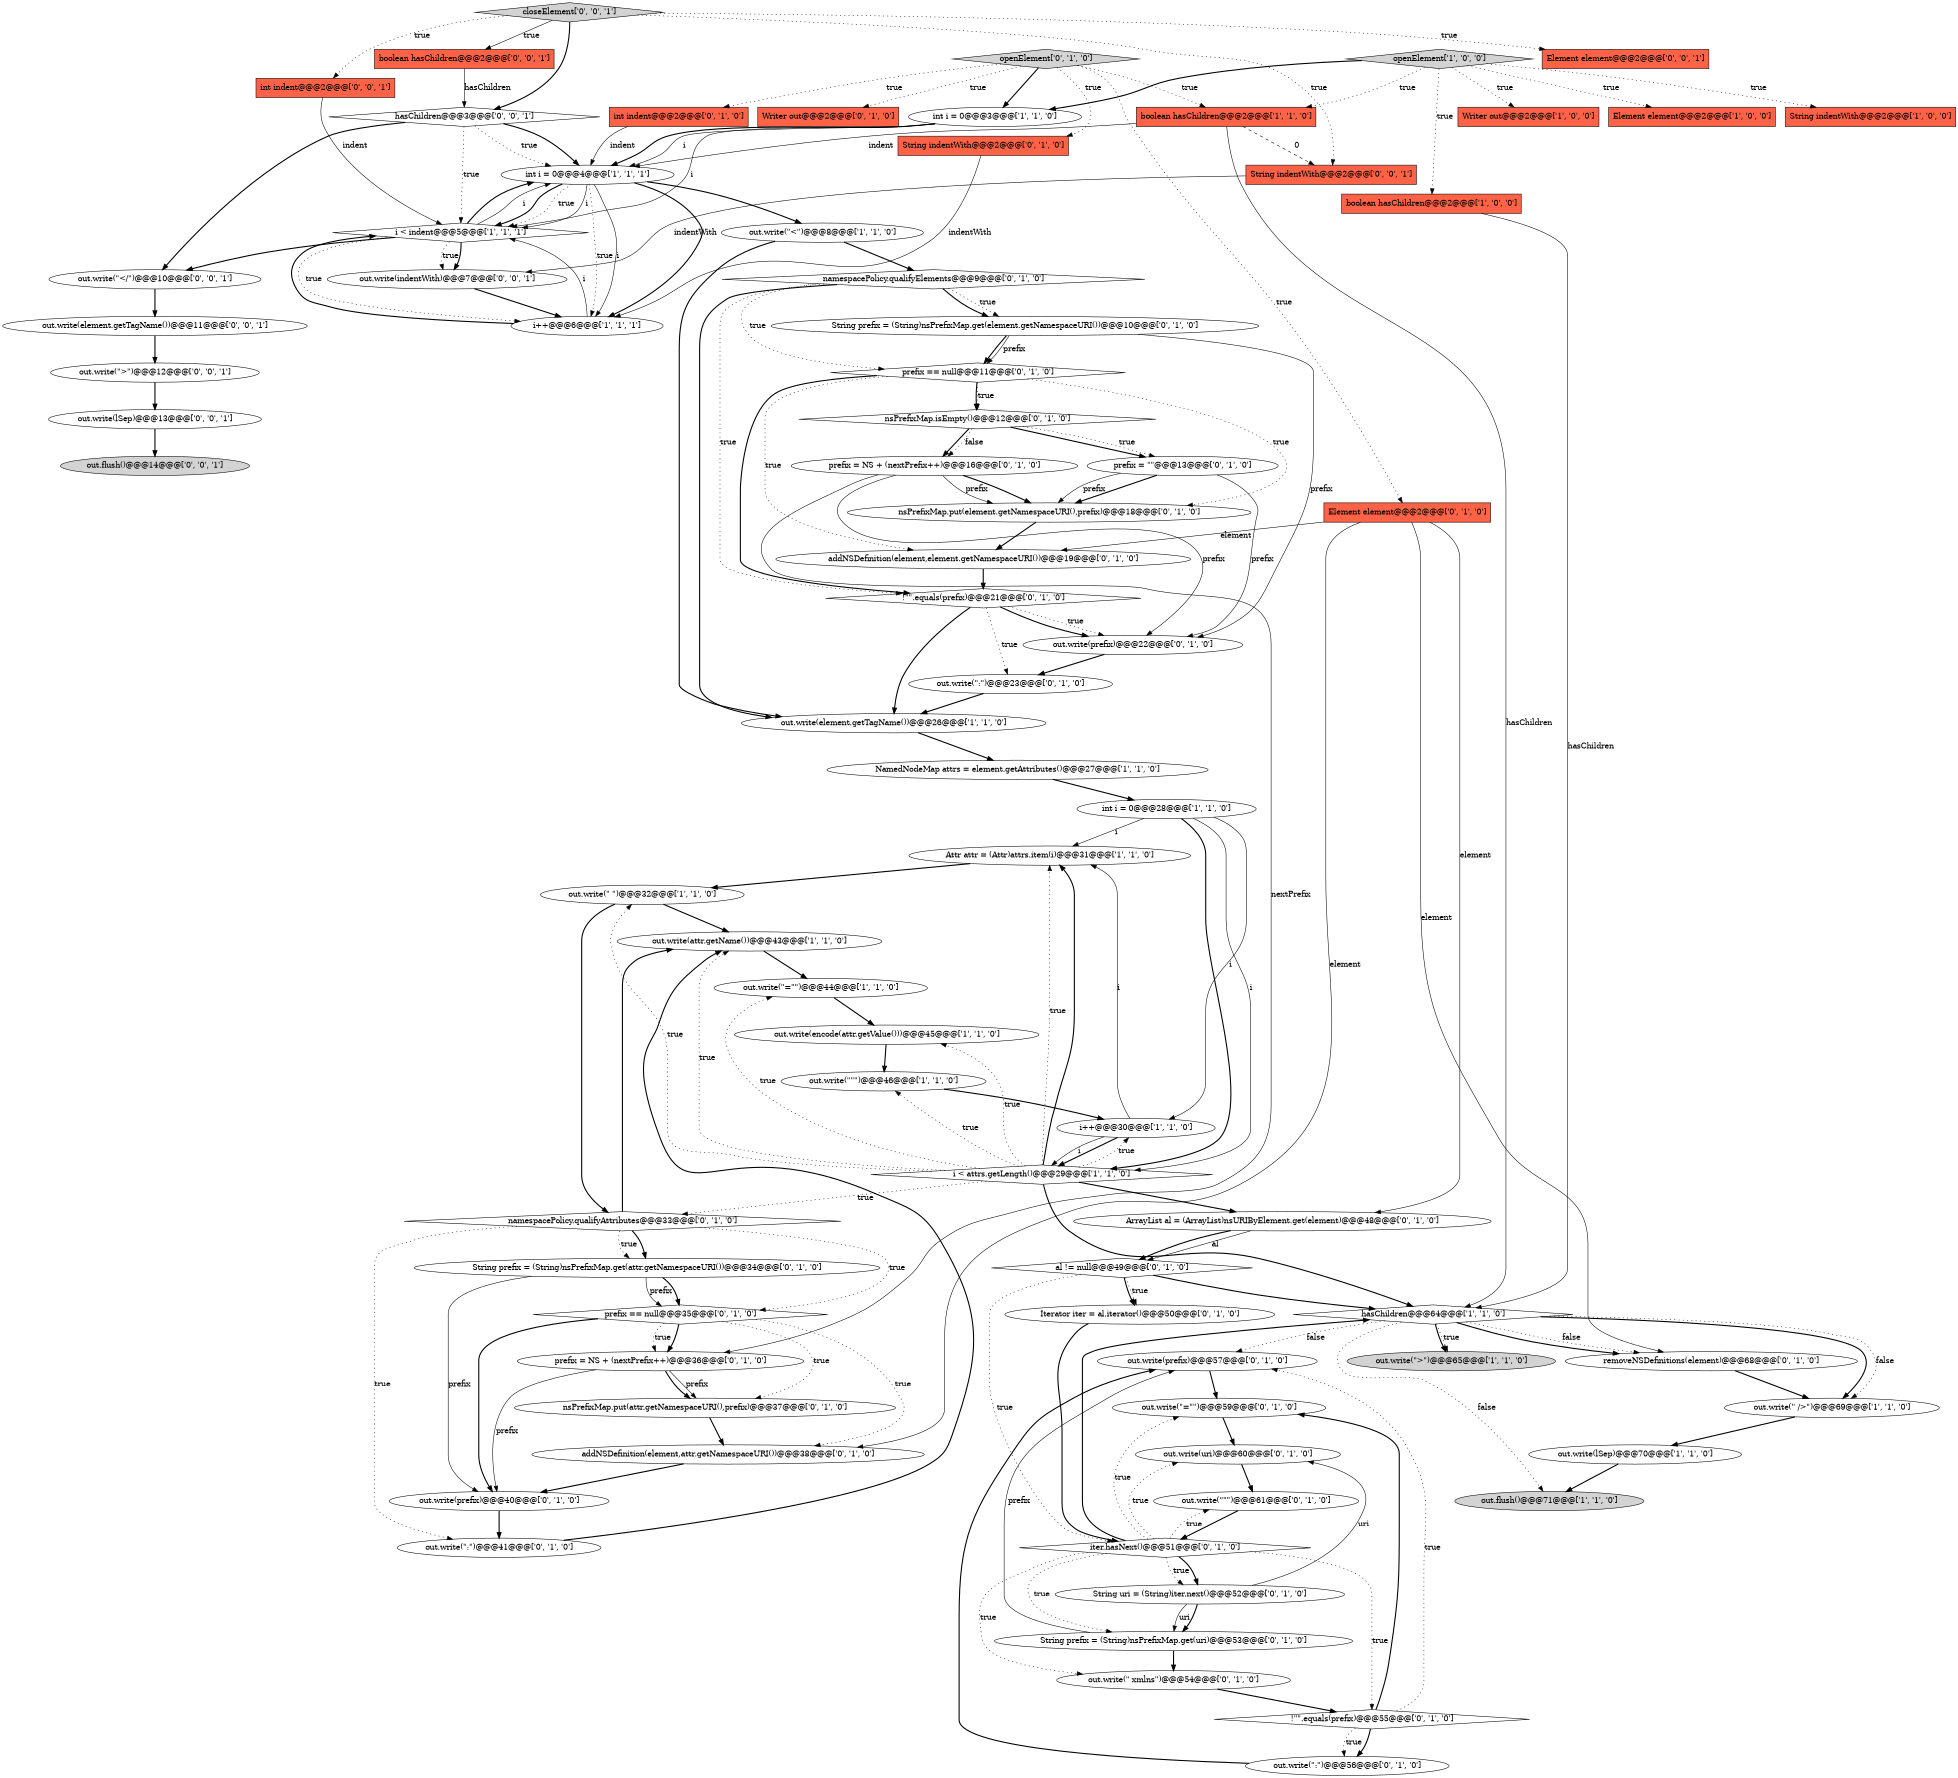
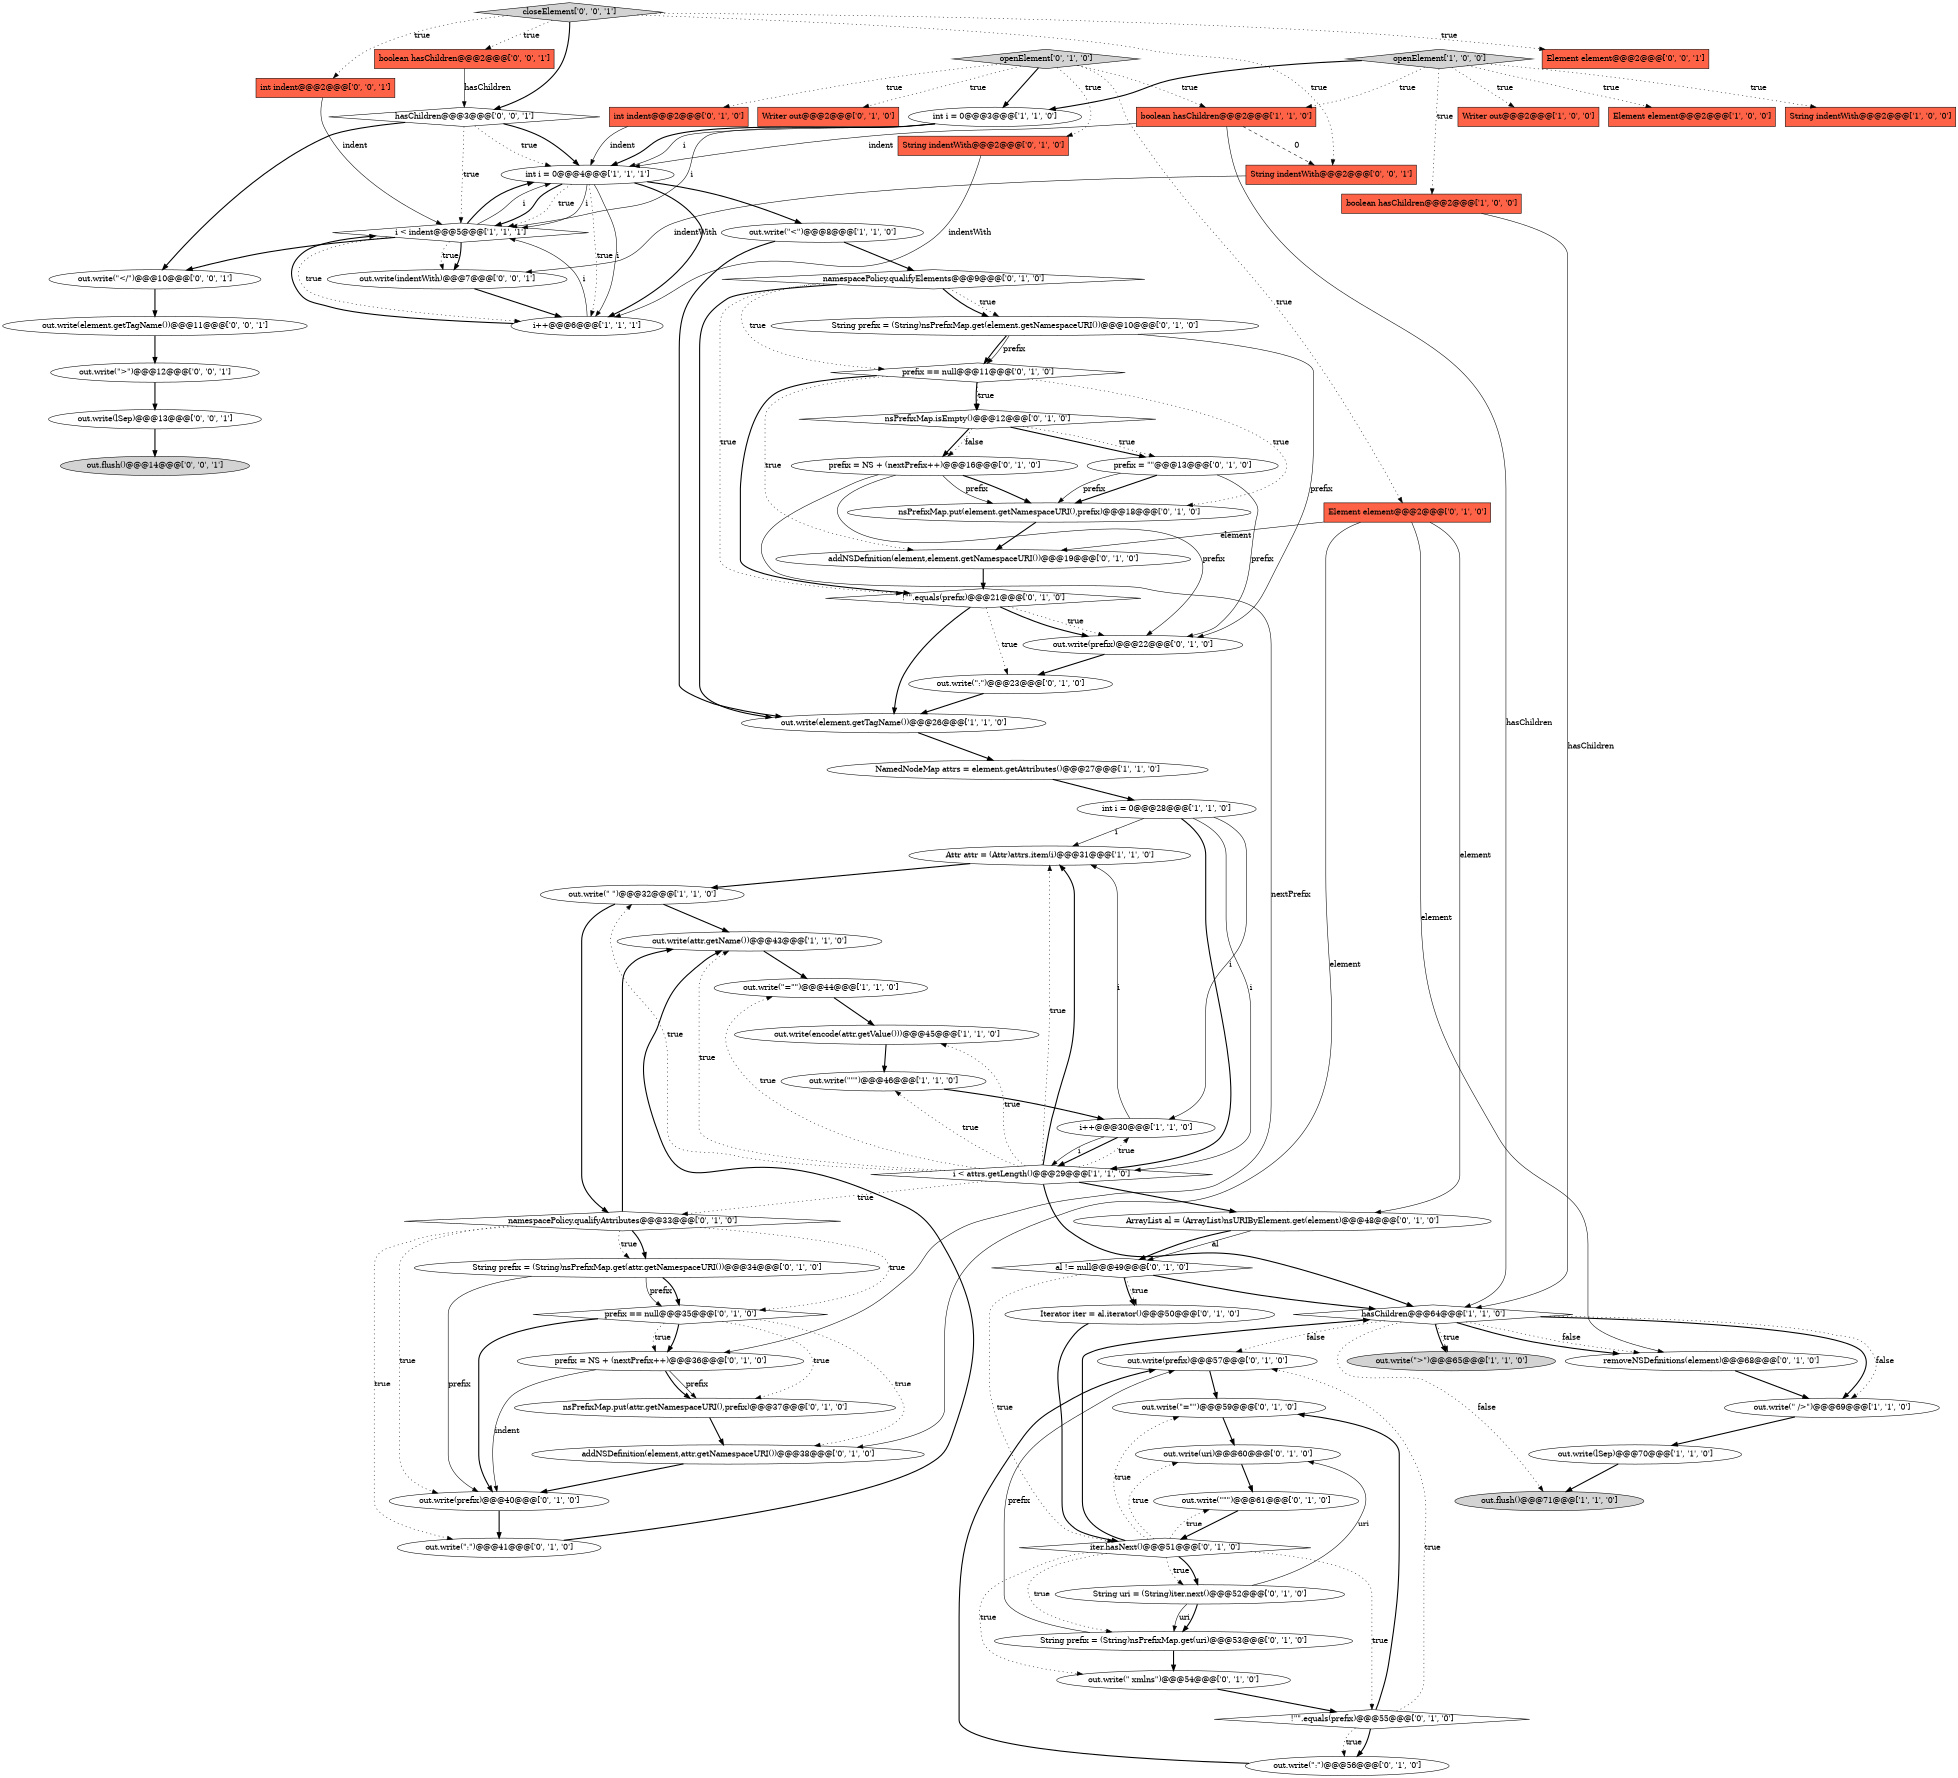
  digraph {
    node [fillcolor=white shape=ellipse style=filled]
    edge [style=bold]
    n1 [label="NamedNodeMap attrs = element.getAttributes()@@@27@@@['1', '1', '0']"]
    n2 [label="int i = 0@@@28@@@['1', '1', '0']"]
    n3 [label="Attr attr = (Attr)attrs.item(i)@@@31@@@['1', '1', '0']"]
    n4 [label="i < attrs.getLength()@@@29@@@['1', '1', '0']" shape=diamond]
    n5 [label="i++@@@30@@@['1', '1', '0']"]
    n6 [label="prefix = NS + (nextPrefix++)@@@36@@@['0', '1', '0']"]
    n7 [label="nsPrefixMap.put(attr.getNamespaceURI(),prefix)@@@37@@@['0', '1', '0']"]
    n8 [label="out.write(prefix)@@@40@@@['0', '1', '0']"]
    n9 [label="addNSDefinition(element,attr.getNamespaceURI())@@@38@@@['0', '1', '0']"]
    n10 [label="out.write(\":\")@@@41@@@['0', '1', '0']"]
    n11 [label="prefix = \"\"@@@13@@@['0', '1', '0']"]
    n12 [label="nsPrefixMap.put(element.getNamespaceURI(),prefix)@@@18@@@['0', '1', '0']"]
    n13 [label="out.write(prefix)@@@22@@@['0', '1', '0']"]
    n14 [label="addNSDefinition(element,element.getNamespaceURI())@@@19@@@['0', '1', '0']"]
    n15 [label="out.write(\":\")@@@23@@@['0', '1', '0']"]
    n16 [label="out.write(\" xmlns\")@@@54@@@['0', '1', '0']"]
    n17 [label="!\"\".equals(prefix)@@@55@@@['0', '1', '0']" shape=diamond]
    n18 [label="out.write(\"=\"\")@@@59@@@['0', '1', '0']"]
    n19 [label="out.write(prefix)@@@57@@@['0', '1', '0']"]
    n20 [label="out.write(\":\")@@@56@@@['0', '1', '0']"]
    n21 [label="out.write(uri)@@@60@@@['0', '1', '0']"]
    n22 [label="out.write(\"\"\")@@@61@@@['0', '1', '0']"]
    n23 [label="namespacePolicy.qualifyElements@@@9@@@['0', '1', '0']" shape=diamond]
    n24 [label="out.write(element.getTagName())@@@26@@@['1', '1', '0']"]
    n25 [label="!\"\".equals(prefix)@@@21@@@['0', '1', '0']" shape=diamond]
    n26 [label="prefix == null@@@11@@@['0', '1', '0']" shape=diamond]
    n27 [label="String prefix = (String)nsPrefixMap.get(element.getNamespaceURI())@@@10@@@['0', '1', '0']"]
    n28 [label="nsPrefixMap.isEmpty()@@@12@@@['0', '1', '0']" shape=diamond]
    n29 [label="String prefix = (String)nsPrefixMap.get(attr.getNamespaceURI())@@@34@@@['0', '1', '0']"]
    n30 [label="prefix == null@@@35@@@['0', '1', '0']" shape=diamond]
    n31 [label="out.write(\" \")@@@32@@@['1', '1', '0']"]
    n32 [label="out.write(attr.getName())@@@43@@@['1', '1', '0']"]
    n33 [label="namespacePolicy.qualifyAttributes@@@33@@@['0', '1', '0']" shape=diamond]
    n34 [label="out.write(\"=\"\")@@@44@@@['1', '1', '0']"]
    n35 [fillcolor=lightgray label="out.flush()@@@71@@@['1', '1', '0']"]
    n36 [label="out.write(encode(attr.getValue()))@@@45@@@['1', '1', '0']"]
    n37 [label="hasChildren@@@64@@@['1', '1', '0']" shape=diamond]
    n38 [fillcolor=lightgray label="out.write(\">\")@@@65@@@['1', '1', '0']"]
    n39 [label="out.write(\" />\")@@@69@@@['1', '1', '0']"]
    n40 [label="removeNSDefinitions(element)@@@68@@@['0', '1', '0']"]
    n41 [label="out.write(lSep)@@@70@@@['1', '1', '0']"]
    n42 [fillcolor=tomato label="Writer out@@@2@@@['0', '1', '0']" shape=box]
    n43 [label="ArrayList al = (ArrayList)nsURIByElement.get(element)@@@48@@@['0', '1', '0']"]
    n44 [label="out.write(\"\"\")@@@46@@@['1', '1', '0']"]
    n45 [label="out.write(\">\")@@@12@@@['0', '0', '1']"]
    n46 [label="out.write(lSep)@@@13@@@['0', '0', '1']"]
    n47 [fillcolor=lightgray label="out.flush()@@@14@@@['0', '0', '1']"]
    n48 [fillcolor=tomato label="Element element@@@2@@@['0', '1', '0']" shape=box]
    n49 [label="al != null@@@49@@@['0', '1', '0']" shape=diamond]
    n50 [label="iter.hasNext()@@@51@@@['0', '1', '0']" shape=diamond]
    n51 [label="Iterator iter = al.iterator()@@@50@@@['0', '1', '0']"]
    n52 [fillcolor=tomato label="boolean hasChildren@@@2@@@['0', '0', '1']" shape=box]
    n53 [label="hasChildren@@@3@@@['0', '0', '1']" shape=diamond]
    n54 [label="i < indent@@@5@@@['1', '1', '1']" shape=diamond]
    n55 [label="int i = 0@@@4@@@['1', '1', '1']"]
    n56 [label="out.write(\"</\")@@@10@@@['0', '0', '1']"]
    n57 [fillcolor=tomato label="String indentWith@@@2@@@['1', '0', '0']" shape=box]
    n58 [label="i++@@@6@@@['1', '1', '1']"]
    n59 [label="prefix = NS + (nextPrefix++)@@@16@@@['0', '1', '0']"]
    n60 [fillcolor=lightgray label="openElement['0', '1', '0']" shape=diamond]
    n61 [fillcolor=tomato label="boolean hasChildren@@@2@@@['1', '1', '0']" shape=box]
    n62 [label="int i = 0@@@3@@@['1', '1', '0']"]
    n63 [fillcolor=tomato label="int indent@@@2@@@['0', '1', '0']" shape=box]
    n64 [fillcolor=tomato label="String indentWith@@@2@@@['0', '1', '0']" shape=box]
    n65 [fillcolor=tomato label="String indentWith@@@2@@@['0', '0', '1']" shape=box]
    n66 [label="String prefix = (String)nsPrefixMap.get(uri)@@@53@@@['0', '1', '0']"]
    n67 [label="String uri = (String)iter.next()@@@52@@@['0', '1', '0']"]
    n68 [fillcolor=tomato label="int indent@@@2@@@['0', '0', '1']" shape=box]
    n69 [label="out.write(indentWith)@@@7@@@['0', '0', '1']"]
    n70 [label="out.write(\"<\")@@@8@@@['1', '1', '0']"]
    n71 [label="out.write(element.getTagName())@@@11@@@['0', '0', '1']"]
    n72 [fillcolor=lightgray label="openElement['1', '0', '0']" shape=diamond]
    n73 [fillcolor=tomato label="Writer out@@@2@@@['1', '0', '0']" shape=box]
    n74 [fillcolor=tomato label="boolean hasChildren@@@2@@@['1', '0', '0']" shape=box]
    n75 [fillcolor=tomato label="Element element@@@2@@@['1', '0', '0']" shape=box]
    n76 [fillcolor=tomato label="Element element@@@2@@@['0', '0', '1']" shape=box]
    n77 [fillcolor=lightgray label="closeElement['0', '0', '1']" shape=diamond]
    n1 -> n2
    n2 -> n3 [label=i style=solid]
    n2 -> n4
    n2 -> n4 [label=i style=solid]
    n2 -> n5 [label=i style=solid]
    n3 -> n31
    n4 -> n3
    n4 -> n3 [label=true style=dotted]
    n4 -> n5 [label=true style=dotted]
    n4 -> n31 [label=true style=dotted]
    n4 -> n32 [label=true style=dotted]
    n4 -> n33 [label=true style=dotted]
    n4 -> n34 [label=true style=dotted]
    n4 -> n36 [label=true style=dotted]
    n4 -> n37
    n4 -> n43
    n4 -> n44 [label=true style=dotted]
    n5 -> n3 [label=i style=solid]
    n5 -> n4
    n5 -> n4 [label=i style=solid]
    n6 -> n7 [label=prefix style=solid]
    n6 -> n7
-   n6 -> n8 [label=prefix style=solid]
+   n6 -> n8 [label=indent style=solid]
    n7 -> n9
    n8 -> n10
    n9 -> n8
    n10 -> n32
    n11 -> n12
    n11 -> n12 [label=prefix style=solid]
    n11 -> n13 [label=prefix style=solid]
    n12 -> n14
    n13 -> n15
    n14 -> n25
    n15 -> n24
    n16 -> n17
    n17 -> n18
    n17 -> n19 [label=true style=dotted]
    n17 -> n20
    n17 -> n20 [label=true style=dotted]
    n18 -> n21
    n19 -> n18
    n20 -> n19
    n21 -> n22
    n22 -> n50
    n23 -> n24
    n23 -> n25 [label=true style=dotted]
    n23 -> n26 [label=true style=dotted]
    n23 -> n27 [label=true style=dotted]
    n23 -> n27
    n24 -> n1
    n25 -> n13 [label=true style=dotted]
    n25 -> n13
    n25 -> n15 [label=true style=dotted]
    n25 -> n24
    n26 -> n12 [label=true style=dotted]
    n26 -> n14 [label=true style=dotted]
    n26 -> n25
    n26 -> n28 [label=true style=dotted]
    n26 -> n28
    n27 -> n13 [label=prefix style=solid]
    n27 -> n26
    n27 -> n26 [label=prefix style=solid]
    n28 -> n11
    n28 -> n11 [label=true style=dotted]
    n28 -> n59 [label=false style=dotted]
    n28 -> n59
    n29 -> n8 [label=prefix style=solid]
    n29 -> n30 [label=prefix style=solid]
    n29 -> n30
    n30 -> n6
    n30 -> n6 [label=true style=dotted]
    n30 -> n7 [label=true style=dotted]
    n30 -> n8
    n30 -> n9 [label=true style=dotted]
    n31 -> n32
    n31 -> n33
    n32 -> n34
+   n33 -> n8 [label=true style=dotted]
    n33 -> n10 [label=true style=dotted]
    n33 -> n29
    n33 -> n29 [label=true style=dotted]
    n33 -> n30 [label=true style=dotted]
    n33 -> n32
    n34 -> n36
    n36 -> n44
    n37 -> n19 [label=false style=dotted]
    n37 -> n35 [label=false style=dotted]
    n37 -> n38
    n37 -> n38 [label=true style=dotted]
    n37 -> n39
    n37 -> n39 [label=false style=dotted]
    n37 -> n40
    n37 -> n40 [label=false style=dotted]
    n39 -> n41
    n40 -> n39
    n41 -> n35
    n43 -> n49 [label=al style=solid]
    n43 -> n49
    n44 -> n5
    n45 -> n46
    n46 -> n47
    n48 -> n9 [label=element style=solid]
    n48 -> n14 [label=element style=solid]
    n48 -> n40 [label=element style=solid]
    n48 -> n43 [label=element style=solid]
    n49 -> n37
    n49 -> n50 [label=true style=dotted]
    n49 -> n51
    n49 -> n51 [label=true style=dotted]
    n50 -> n16 [label=true style=dotted]
    n50 -> n17 [label=true style=dotted]
    n50 -> n18 [label=true style=dotted]
    n50 -> n21 [label=true style=dotted]
    n50 -> n22 [label=true style=dotted]
    n50 -> n37
    n50 -> n66 [label=true style=dotted]
    n50 -> n67 [label=true style=dotted]
    n50 -> n67
    n51 -> n50
    n52 -> n53 [label=hasChildren style=solid]
    n53 -> n54 [label=true style=dotted]
    n53 -> n55
    n53 -> n55 [label=true style=dotted]
    n53 -> n56
    n54 -> n55
    n54 -> n55 [label=i style=solid]
    n54 -> n56
    n54 -> n58 [label=true style=dotted]
    n54 -> n69 [label=true style=dotted]
    n54 -> n69
    n55 -> n54
    n55 -> n54 [label=true style=dotted]
    n55 -> n54 [label=i style=solid]
    n55 -> n58 [label=true style=dotted]
    n55 -> n58 [label=i style=solid]
    n55 -> n58
    n55 -> n70
    n56 -> n71
    n58 -> n54 [label=i style=solid]
    n58 -> n54
    n59 -> n6 [label=nextPrefix style=solid]
    n59 -> n12
    n59 -> n12 [label=prefix style=solid]
    n59 -> n13 [label=prefix style=solid]
    n60 -> n42 [label=true style=dotted]
    n60 -> n48 [label=true style=dotted]
    n60 -> n61 [label=true style=dotted]
    n60 -> n62
    n60 -> n63 [label=true style=dotted]
    n60 -> n64 [label=true style=dotted]
    n61 -> n37 [label=hasChildren style=solid]
    n61 -> n55 [label=indent style=solid]
    n61 -> n65 [label=0 style=dashed]
    n62 -> n54 [label=i style=solid]
    n62 -> n55
    n62 -> n55 [label=i style=solid]
    n63 -> n55 [label=indent style=solid]
    n64 -> n58 [label=indentWith style=solid]
    n65 -> n69 [label=indentWith style=solid]
    n66 -> n16
    n66 -> n19 [label=prefix style=solid]
    n67 -> n21 [label=uri style=solid]
    n67 -> n66 [label=uri style=solid]
    n67 -> n66
    n68 -> n54 [label=indent style=solid]
    n69 -> n58
    n70 -> n23
    n70 -> n24
    n71 -> n45
    n72 -> n57 [label=true style=dotted]
    n72 -> n61 [label=true style=dotted]
    n72 -> n62
    n72 -> n73 [label=true style=dotted]
    n72 -> n74 [label=true style=dotted]
    n72 -> n75 [label=true style=dotted]
    n74 -> n37 [label=hasChildren style=solid]
-   n77 -> n52 [label=true style=solid]
+   n77 -> n52 [label=true style=dotted]
    n77 -> n53
    n77 -> n65 [label=true style=dotted]
    n77 -> n68 [label=true style=dotted]
    n77 -> n76 [label=true style=dotted]
  }
